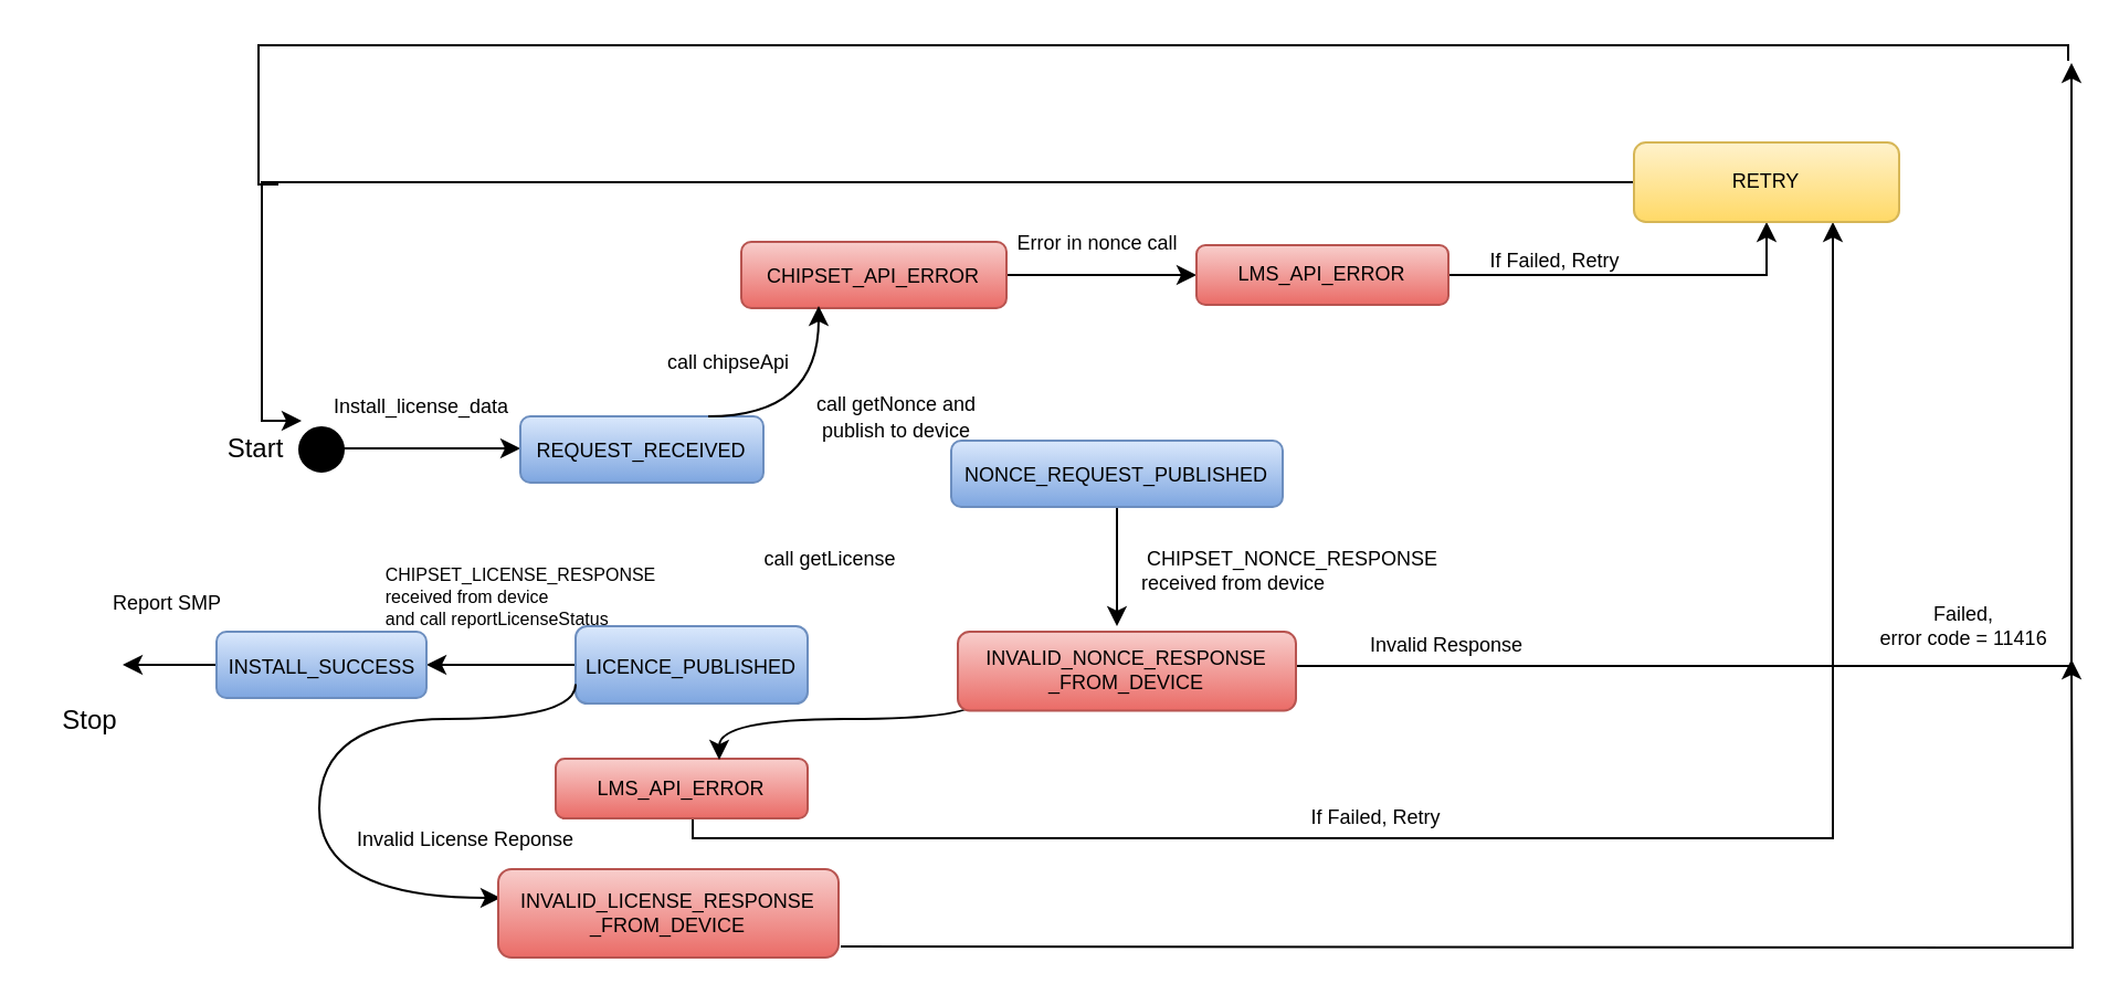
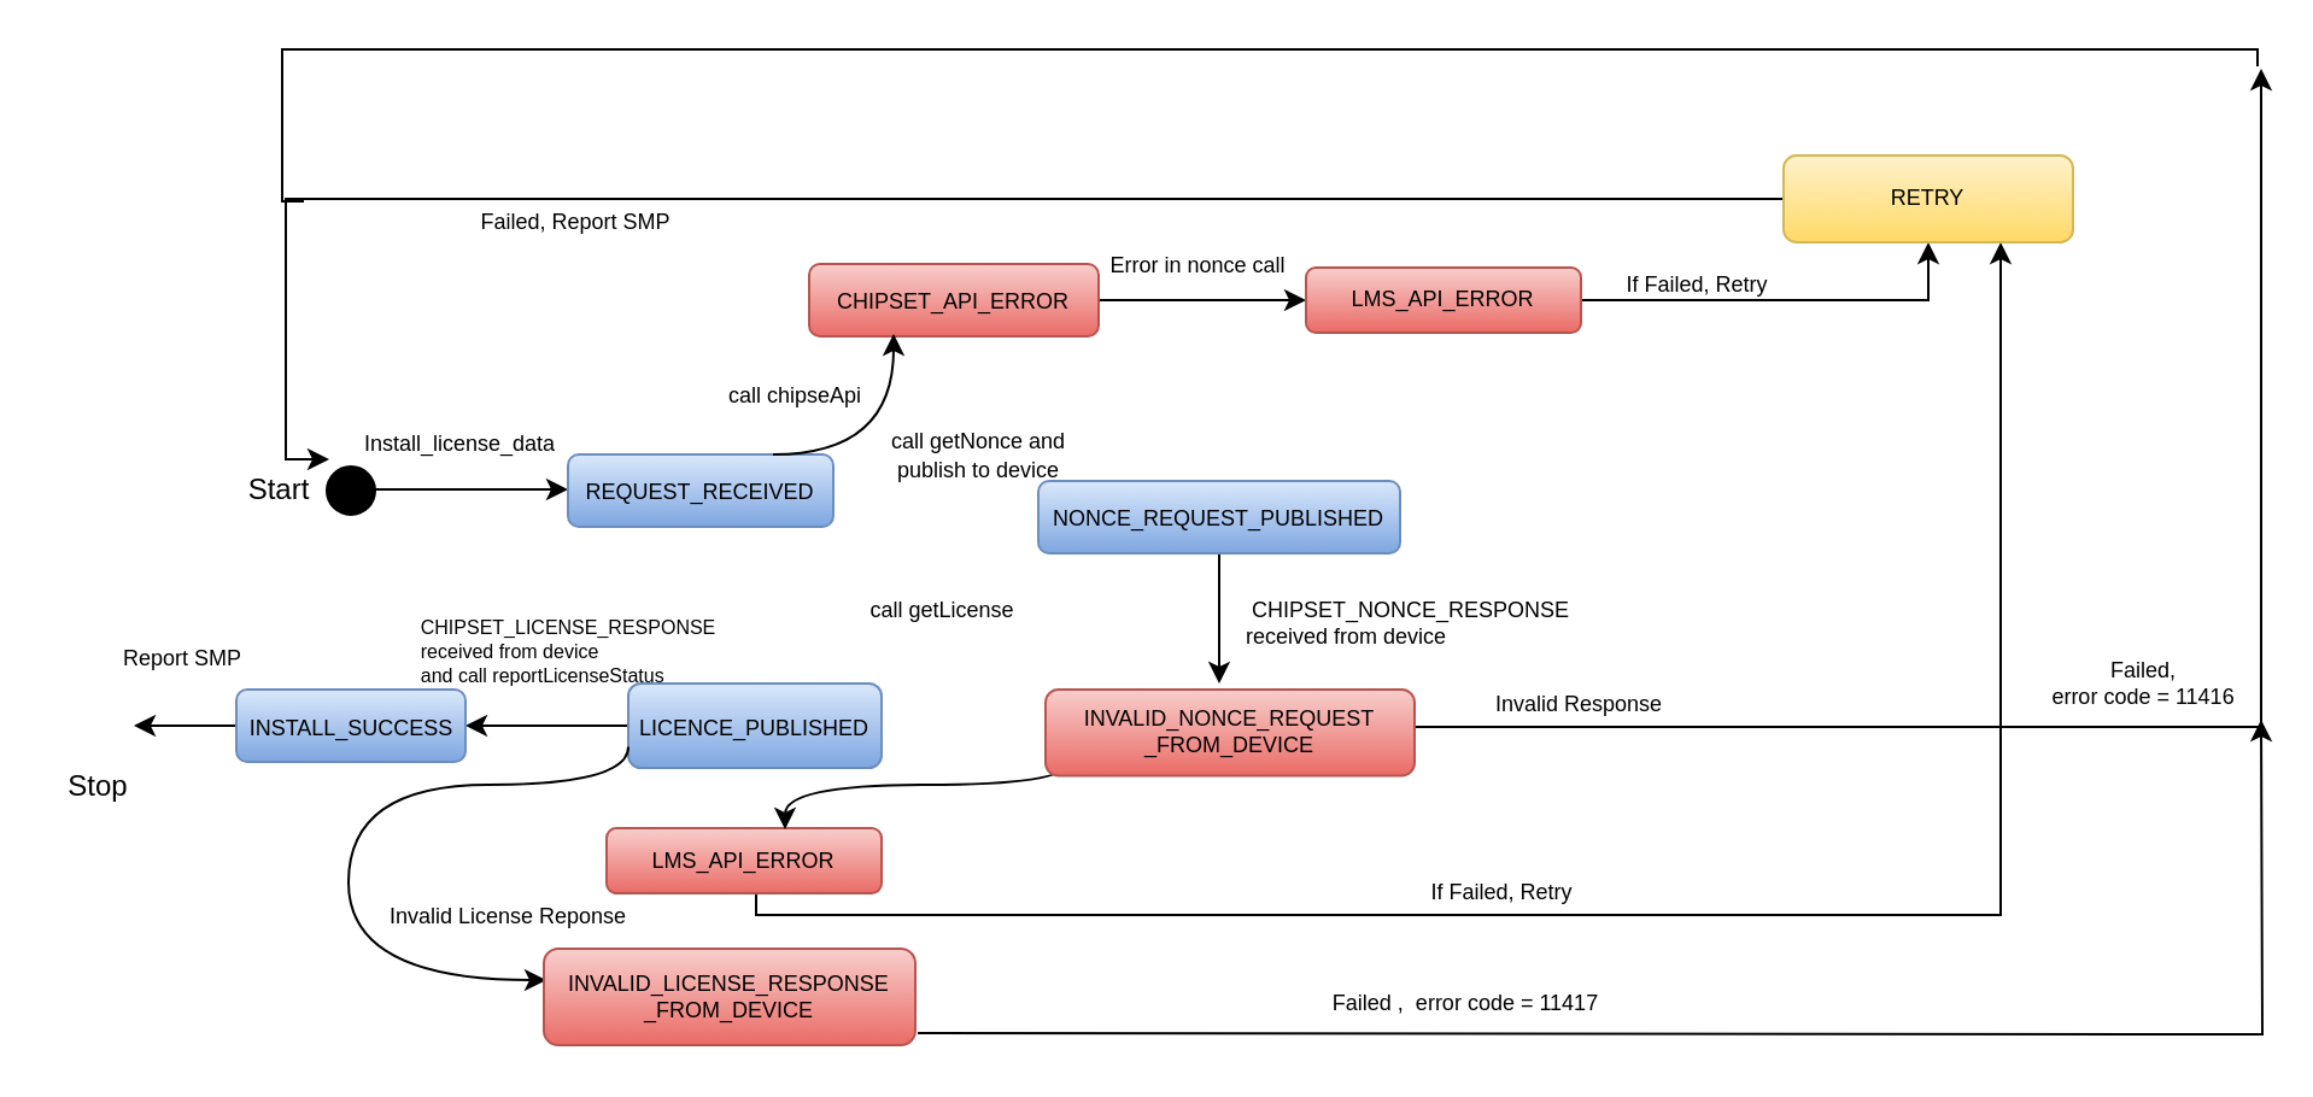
  <mxCell id="0" />
  <mxCell id="1" parent="0" />
  <mxCell id="2" value="" style="ellipse;whiteSpace=wrap;html=1;aspect=fixed;fillColor=#000000;" parent="1" vertex="1"><mxGeometry x="135" y="193" width="20" height="20" as="geometry" /></mxCell>
  <mxCell id="3" value="" style="endArrow=classic;html=1;rounded=0;edgeStyle=orthogonalEdgeStyle;" parent="1" edge="1"><mxGeometry width="50" height="50" relative="1" as="geometry"><mxPoint x="155" y="202.5" as="sourcePoint" /><mxPoint x="235" y="202.5" as="targetPoint" /></mxGeometry></mxCell>
  <mxCell id="4" value="Start" style="text;html=1;align=center;verticalAlign=middle;resizable=0;points=[];autosize=1;strokeColor=none;fillColor=none;" parent="1" vertex="1"><mxGeometry x="95" y="193" width="40" height="20" as="geometry" /></mxCell>
  <mxCell id="5" value="&lt;font style=&quot;font-size: 9px&quot;&gt;REQUEST_RECEIVED&lt;/font&gt;" style="rounded=1;whiteSpace=wrap;html=1;gradientColor=#7ea6e0;fillColor=#dae8fc;strokeColor=#6c8ebf;" parent="1" vertex="1"><mxGeometry x="235" y="188" width="110" height="30" as="geometry" /></mxCell>
  <mxCell id="6" value="&lt;font style=&quot;font-size: 9px&quot;&gt;Install_license_data&lt;/font&gt;" style="text;html=1;align=center;verticalAlign=middle;resizable=0;points=[];autosize=1;strokeColor=none;fillColor=none;" parent="1" vertex="1"><mxGeometry x="145" y="173" width="90" height="20" as="geometry" /></mxCell>
  <mxCell id="7" value="" style="edgeStyle=orthogonalEdgeStyle;rounded=0;orthogonalLoop=1;jettySize=auto;html=1;fontSize=10;" parent="1" source="8" edge="1"><mxGeometry relative="1" as="geometry"><mxPoint x="505" y="283" as="targetPoint" /></mxGeometry></mxCell>
  <mxCell id="8" value="&lt;font style=&quot;font-size: 9px&quot;&gt;NONCE_REQUEST_PUBLISHED&lt;/font&gt;" style="rounded=1;whiteSpace=wrap;html=1;fontSize=10;gradientColor=#7ea6e0;fillColor=#dae8fc;strokeColor=#6c8ebf;" parent="1" vertex="1"><mxGeometry x="430" y="199" width="150" height="30" as="geometry" /></mxCell>
  <mxCell id="9" value="&lt;font style=&quot;font-size: 9px&quot;&gt;call getNonce and&lt;br&gt;publish to device&lt;/font&gt;" style="text;html=1;align=center;verticalAlign=middle;resizable=0;points=[];autosize=1;strokeColor=none;fillColor=none;fontSize=10;" parent="1" vertex="1"><mxGeometry x="360" y="173" width="90" height="30" as="geometry" /></mxCell>
  <mxCell id="10" value="&lt;font style=&quot;font-size: 9px&quot;&gt;&amp;nbsp;CHIPSET_NONCE_RESPONSE&lt;br&gt;&lt;div style=&quot;text-align: justify&quot;&gt;&lt;span&gt;received from device&lt;/span&gt;&lt;/div&gt;&lt;/font&gt;" style="text;html=1;align=center;verticalAlign=middle;resizable=0;points=[];autosize=1;strokeColor=none;fillColor=none;fontSize=10;" parent="1" vertex="1"><mxGeometry x="508" y="243" width="150" height="30" as="geometry" /></mxCell>
  <mxCell id="11" value="" style="edgeStyle=orthogonalEdgeStyle;rounded=0;orthogonalLoop=1;jettySize=auto;html=1;fontSize=9;" parent="1" source="13" target="16" edge="1"><mxGeometry relative="1" as="geometry" /></mxCell>
  <mxCell id="12" style="edgeStyle=orthogonalEdgeStyle;rounded=0;orthogonalLoop=1;jettySize=auto;html=1;entryX=0.75;entryY=1;entryDx=0;entryDy=0;fontSize=9;" parent="1" target="31" edge="1"><mxGeometry relative="1" as="geometry"><mxPoint x="313" y="352" as="sourcePoint" /><Array as="points"><mxPoint x="313" y="379" /><mxPoint x="829" y="379" /></Array></mxGeometry></mxCell>
  <mxCell id="13" value="&lt;font style=&quot;font-size: 9px&quot;&gt;LICENCE_PUBLISHED&lt;/font&gt;" style="rounded=1;whiteSpace=wrap;html=1;fontSize=10;gradientColor=#7ea6e0;fillColor=#dae8fc;strokeColor=#6c8ebf;" parent="1" vertex="1"><mxGeometry x="260" y="283" width="105" height="35" as="geometry" /></mxCell>
- <mxCell id="14" value="call getLicense" style="text;html=1;align=center;verticalAlign=middle;resizable=0;points=[];autosize=1;strokeColor=none;fillColor=none;fontSize=9;" parent="1" vertex="1"><mxGeometry x="335" y="243" width="80" height="20" as="geometry" /></mxCell>
+ <mxCell id="14" value="call getLicense" style="text;html=1;align=center;verticalAlign=middle;resizable=0;points=[];autosize=1;strokeColor=none;fillColor=none;fontSize=9;" parent="1" vertex="1"><mxGeometry x="350" y="243" width="80" height="20" as="geometry" /></mxCell>
  <mxCell id="15" value="" style="edgeStyle=orthogonalEdgeStyle;rounded=0;orthogonalLoop=1;jettySize=auto;html=1;fontSize=11;" parent="1" source="16" target="18" edge="1"><mxGeometry relative="1" as="geometry" /></mxCell>
  <mxCell id="16" value="&lt;font style=&quot;font-size: 9px&quot;&gt;INSTALL_SUCCESS&lt;/font&gt;" style="rounded=1;whiteSpace=wrap;html=1;fontSize=10;gradientColor=#7ea6e0;fillColor=#dae8fc;strokeColor=#6c8ebf;" parent="1" vertex="1"><mxGeometry x="97.5" y="285.5" width="95" height="30" as="geometry" /></mxCell>
  <mxCell id="17" value="&lt;font style=&quot;font-size: 12px&quot;&gt;Stop&lt;/font&gt;" style="text;html=1;align=center;verticalAlign=middle;resizable=0;points=[];autosize=1;strokeColor=none;fillColor=none;fontSize=9;" parent="1" vertex="1"><mxGeometry x="20" y="315.5" width="40" height="20" as="geometry" /></mxCell>
  <mxCell id="18" value="" style="shape=image;html=1;verticalAlign=top;verticalLabelPosition=bottom;labelBackgroundColor=#ffffff;imageAspect=0;aspect=fixed;image=https://cdn2.iconfinder.com/data/icons/freecns-cumulus/16/519721-229_DoubleCircle-128.png;fontSize=11;fillColor=#000000;" parent="1" vertex="1"><mxGeometry x="20" y="283" width="35" height="35" as="geometry" /></mxCell>
  <mxCell id="19" style="edgeStyle=orthogonalEdgeStyle;rounded=0;orthogonalLoop=1;jettySize=auto;html=1;exitX=0.5;exitY=1;exitDx=0;exitDy=0;fontSize=12;" parent="1" source="16" target="16" edge="1"><mxGeometry relative="1" as="geometry" /></mxCell>
  <mxCell id="20" value="&lt;div style=&quot;text-align: justify&quot;&gt;&lt;span style=&quot;font-size: 8px&quot;&gt;CHIPSET_LICENSE_RESPONSE&lt;/span&gt;&lt;/div&gt;&lt;font style=&quot;font-size: 8px&quot;&gt;&lt;div style=&quot;text-align: justify&quot;&gt;&lt;span&gt;received from device&lt;/span&gt;&lt;/div&gt;&lt;div style=&quot;text-align: justify&quot;&gt;&lt;span&gt;and call reportLicenseStatus&lt;/span&gt;&lt;/div&gt;&lt;/font&gt;" style="text;html=1;align=center;verticalAlign=middle;resizable=0;points=[];autosize=1;strokeColor=none;fillColor=none;fontSize=12;" parent="1" vertex="1"><mxGeometry x="165" y="243" width="140" height="50" as="geometry" /></mxCell>
  <mxCell id="21" value="&lt;span style=&quot;color: rgba(0 , 0 , 0 , 0) ; font-family: monospace ; font-size: 0px&quot;&gt;%3CmxGraphModel%3E%3Croot%3E%3CmxCell%20id%3D%220%22%2F%3E%3CmxCell%20id%3D%221%22%20parent%3D%220%22%2F%3E%3CmxCell%20id%3D%222%22%20value%3D%22INSTALL%20LICENSE%20FLOW%22%20style%3D%22text%3Bhtml%3D1%3Balign%3Dcenter%3BverticalAlign%3Dmiddle%3Bresizable%3D0%3Bpoints%3D%5B%5D%3Bautosize%3D1%3BstrokeColor%3D%23b85450%3BfillColor%3D%23f8cecc%3BfontSize%3D12%3BgradientColor%3D%23ea6b66%3BfontStyle%3D2%22%20vertex%3D%221%22%20parent%3D%221%22%3E%3CmxGeometry%20x%3D%22225%22%20y%3D%2230%22%20width%3D%22160%22%20height%3D%2220%22%20as%3D%22geometry%22%2F%3E%3C%2FmxCell%3E%3C%2Froot%3E%3C%2FmxGraphModel%3E&lt;/span&gt;" style="text;html=1;align=center;verticalAlign=middle;resizable=0;points=[];autosize=1;strokeColor=none;fillColor=none;fontSize=12;" parent="1" vertex="1"><mxGeometry x="275" y="393" width="20" height="20" as="geometry" /></mxCell>
  <mxCell id="22" value="Report SMP" style="text;html=1;align=center;verticalAlign=middle;resizable=0;points=[];autosize=1;strokeColor=none;fillColor=none;fontSize=9;" parent="1" vertex="1"><mxGeometry x="45" y="263" width="60" height="20" as="geometry" /></mxCell>
  <mxCell id="23" value="" style="edgeStyle=orthogonalEdgeStyle;rounded=0;orthogonalLoop=1;jettySize=auto;html=1;fontSize=9;" parent="1" source="24" target="29" edge="1"><mxGeometry relative="1" as="geometry" /></mxCell>
  <mxCell id="24" value="&lt;font style=&quot;font-size: 9px&quot;&gt;CHIPSET_API_ERROR&lt;/font&gt;" style="rounded=1;whiteSpace=wrap;html=1;fontSize=10;fillColor=#f8cecc;gradientColor=#ea6b66;strokeColor=#b85450;" parent="1" vertex="1"><mxGeometry x="335" y="109" width="120" height="30" as="geometry" /></mxCell>
  <mxCell id="25" value="" style="curved=1;endArrow=classic;html=1;rounded=0;fontSize=9;edgeStyle=orthogonalEdgeStyle;" parent="1" edge="1"><mxGeometry width="50" height="50" relative="1" as="geometry"><mxPoint x="320" y="188" as="sourcePoint" /><mxPoint x="370" y="138" as="targetPoint" /><Array as="points"><mxPoint x="370" y="188" /><mxPoint x="320" y="138" /></Array></mxGeometry></mxCell>
+ <mxCell id="26" value="Failed, Report SMP" style="text;html=1;align=center;verticalAlign=middle;resizable=0;points=[];autosize=1;strokeColor=none;fillColor=none;fontSize=9;" parent="1" vertex="1"><mxGeometry x="193" y="83" width="90" height="18" as="geometry" /></mxCell>
  <mxCell id="27" value="call chipseApi" style="text;html=1;align=center;verticalAlign=middle;resizable=0;points=[];autosize=1;strokeColor=none;fillColor=none;fontSize=9;" parent="1" vertex="1"><mxGeometry x="293" y="155" width="72" height="18" as="geometry" /></mxCell>
  <mxCell id="28" value="" style="edgeStyle=orthogonalEdgeStyle;rounded=0;orthogonalLoop=1;jettySize=auto;html=1;fontSize=9;" parent="1" source="29" target="31" edge="1"><mxGeometry relative="1" as="geometry" /></mxCell>
  <mxCell id="29" value="LMS_API_ERROR" style="rounded=1;whiteSpace=wrap;html=1;fontSize=9;fillColor=#f8cecc;gradientColor=#ea6b66;strokeColor=#b85450;" parent="1" vertex="1"><mxGeometry x="541" y="110.5" width="114" height="27" as="geometry" /></mxCell>
  <mxCell id="30" style="edgeStyle=orthogonalEdgeStyle;rounded=0;orthogonalLoop=1;jettySize=auto;html=1;fontSize=9;" parent="1" source="31" edge="1"><mxGeometry relative="1" as="geometry"><mxPoint x="136" y="190" as="targetPoint" /><Array as="points"><mxPoint x="118" y="82" /><mxPoint x="118" y="190" /></Array></mxGeometry></mxCell>
  <mxCell id="31" value="RETRY" style="whiteSpace=wrap;html=1;fontSize=9;fillColor=#fff2cc;gradientColor=#ffd966;strokeColor=#d6b656;rounded=1;" parent="1" vertex="1"><mxGeometry x="739" y="64" width="120" height="36" as="geometry" /></mxCell>
  <mxCell id="32" value="If Failed, Retry" style="text;html=1;align=center;verticalAlign=middle;resizable=0;points=[];autosize=1;strokeColor=none;fillColor=none;fontSize=9;" parent="1" vertex="1"><mxGeometry x="667" y="109" width="72" height="18" as="geometry" /></mxCell>
  <mxCell id="33" value="If Failed, Retry" style="text;html=1;align=center;verticalAlign=middle;resizable=0;points=[];autosize=1;strokeColor=none;fillColor=none;fontSize=9;" parent="1" vertex="1"><mxGeometry x="586" y="361" width="72" height="18" as="geometry" /></mxCell>
  <mxCell id="34" value="LMS_API_ERROR" style="rounded=1;whiteSpace=wrap;html=1;fontSize=9;fillColor=#f8cecc;gradientColor=#ea6b66;strokeColor=#b85450;" parent="1" vertex="1"><mxGeometry x="251" y="343" width="114" height="27" as="geometry" /></mxCell>
  <mxCell id="35" value="" style="curved=1;endArrow=classic;html=1;rounded=0;fontSize=9;edgeStyle=orthogonalEdgeStyle;" parent="1" edge="1"><mxGeometry width="50" height="50" relative="1" as="geometry"><mxPoint x="442" y="316" as="sourcePoint" /><mxPoint x="325" y="343.5" as="targetPoint" /><Array as="points"><mxPoint x="442" y="316" /><mxPoint x="442" y="325" /><mxPoint x="325" y="325" /></Array></mxGeometry></mxCell>
  <mxCell id="36" value="Error in nonce call" style="text;html=1;align=center;verticalAlign=middle;resizable=0;points=[];autosize=1;strokeColor=none;fillColor=none;fontSize=9;" parent="1" vertex="1"><mxGeometry x="451" y="101" width="90" height="18" as="geometry" /></mxCell>
  <mxCell id="37" style="edgeStyle=orthogonalEdgeStyle;rounded=0;orthogonalLoop=1;jettySize=auto;html=1;fontSize=9;" parent="1" source="38" edge="1"><mxGeometry relative="1" as="geometry"><mxPoint x="937" y="28" as="targetPoint" /><Array as="points"><mxPoint x="937" y="301" /></Array></mxGeometry></mxCell>
- <mxCell id="38" value="INVALID_NONCE_RESPONSE&lt;br&gt;_FROM_DEVICE" style="rounded=1;whiteSpace=wrap;html=1;fontSize=9;fillColor=#f8cecc;gradientColor=#ea6b66;strokeColor=#b85450;" parent="1" vertex="1"><mxGeometry x="433" y="285.5" width="153" height="35.75" as="geometry" /></mxCell>
+ <mxCell id="38" value="INVALID_NONCE_REQUEST&lt;br&gt;_FROM_DEVICE" style="rounded=1;whiteSpace=wrap;html=1;fontSize=9;fillColor=#f8cecc;gradientColor=#ea6b66;strokeColor=#b85450;" parent="1" vertex="1"><mxGeometry x="433" y="285.5" width="153" height="35.75" as="geometry" /></mxCell>
  <mxCell id="39" value="Invalid Response" style="text;html=1;align=center;verticalAlign=middle;resizable=0;points=[];autosize=1;strokeColor=none;fillColor=none;fontSize=9;" parent="1" vertex="1"><mxGeometry x="613" y="283" width="81" height="18" as="geometry" /></mxCell>
  <mxCell id="40" value="" style="endArrow=none;html=1;rounded=0;fontSize=9;edgeStyle=orthogonalEdgeStyle;" parent="1" edge="1"><mxGeometry width="50" height="50" relative="1" as="geometry"><mxPoint x="935.5" y="27" as="sourcePoint" /><mxPoint x="125.5" y="83" as="targetPoint" /><Array as="points"><mxPoint x="935.5" y="20" /><mxPoint x="116.5" y="20" /></Array></mxGeometry></mxCell>
  <mxCell id="41" value="Failed,&lt;br&gt;error code = 11416" style="text;html=1;align=center;verticalAlign=middle;resizable=0;points=[];autosize=1;strokeColor=none;fillColor=none;fontSize=9;" parent="1" vertex="1"><mxGeometry x="843" y="269.5" width="90" height="27" as="geometry" /></mxCell>
  <mxCell id="42" value="" style="curved=1;endArrow=classic;html=1;rounded=0;fontSize=9;edgeStyle=orthogonalEdgeStyle;exitX=0;exitY=0.75;exitDx=0;exitDy=0;" parent="1" source="13" edge="1"><mxGeometry width="50" height="50" relative="1" as="geometry"><mxPoint x="135" y="420" as="sourcePoint" /><mxPoint x="226" y="406" as="targetPoint" /><Array as="points"><mxPoint x="260" y="325" /><mxPoint x="144" y="325" /><mxPoint x="144" y="406" /></Array></mxGeometry></mxCell>
  <mxCell id="43" value="Invalid License Reponse" style="text;html=1;align=center;verticalAlign=middle;resizable=0;points=[];autosize=1;strokeColor=none;fillColor=none;fontSize=9;" parent="1" vertex="1"><mxGeometry x="156" y="371" width="108" height="18" as="geometry" /></mxCell>
  <mxCell id="44" value="&lt;span&gt;INVALID_LICENSE_RESPONSE&lt;/span&gt;&lt;br&gt;&lt;span&gt;_FROM_DEVICE&lt;/span&gt;" style="rounded=1;whiteSpace=wrap;html=1;fontSize=9;fillColor=#f8cecc;gradientColor=#ea6b66;strokeColor=#b85450;" parent="1" vertex="1"><mxGeometry x="225" y="393" width="154" height="40" as="geometry" /></mxCell>
  <mxCell id="45" value="" style="endArrow=classic;html=1;rounded=0;fontSize=9;edgeStyle=orthogonalEdgeStyle;" parent="1" edge="1"><mxGeometry width="50" height="50" relative="1" as="geometry"><mxPoint x="380" y="428" as="sourcePoint" /><mxPoint x="937" y="298" as="targetPoint" /></mxGeometry></mxCell>
+ <mxCell id="46" value="Failed ,&amp;nbsp; error code = 11417" style="text;html=1;align=center;verticalAlign=middle;resizable=0;points=[];autosize=1;strokeColor=none;fillColor=none;fontSize=9;" parent="1" vertex="1"><mxGeometry x="544" y="407" width="126" height="18" as="geometry" /></mxCell>
